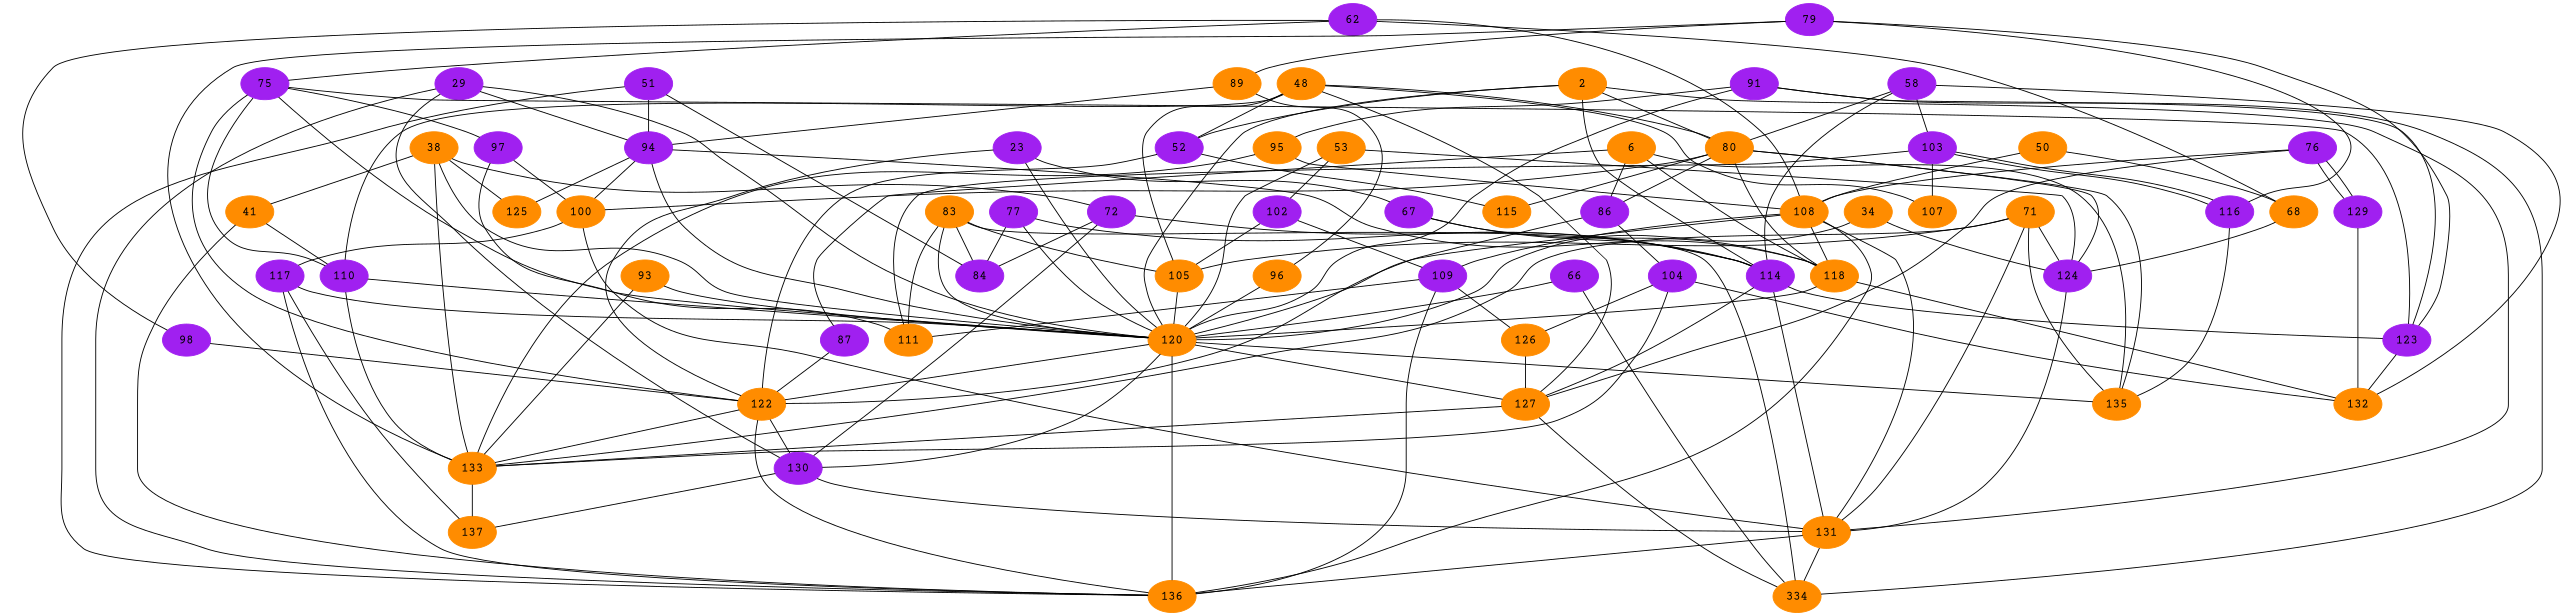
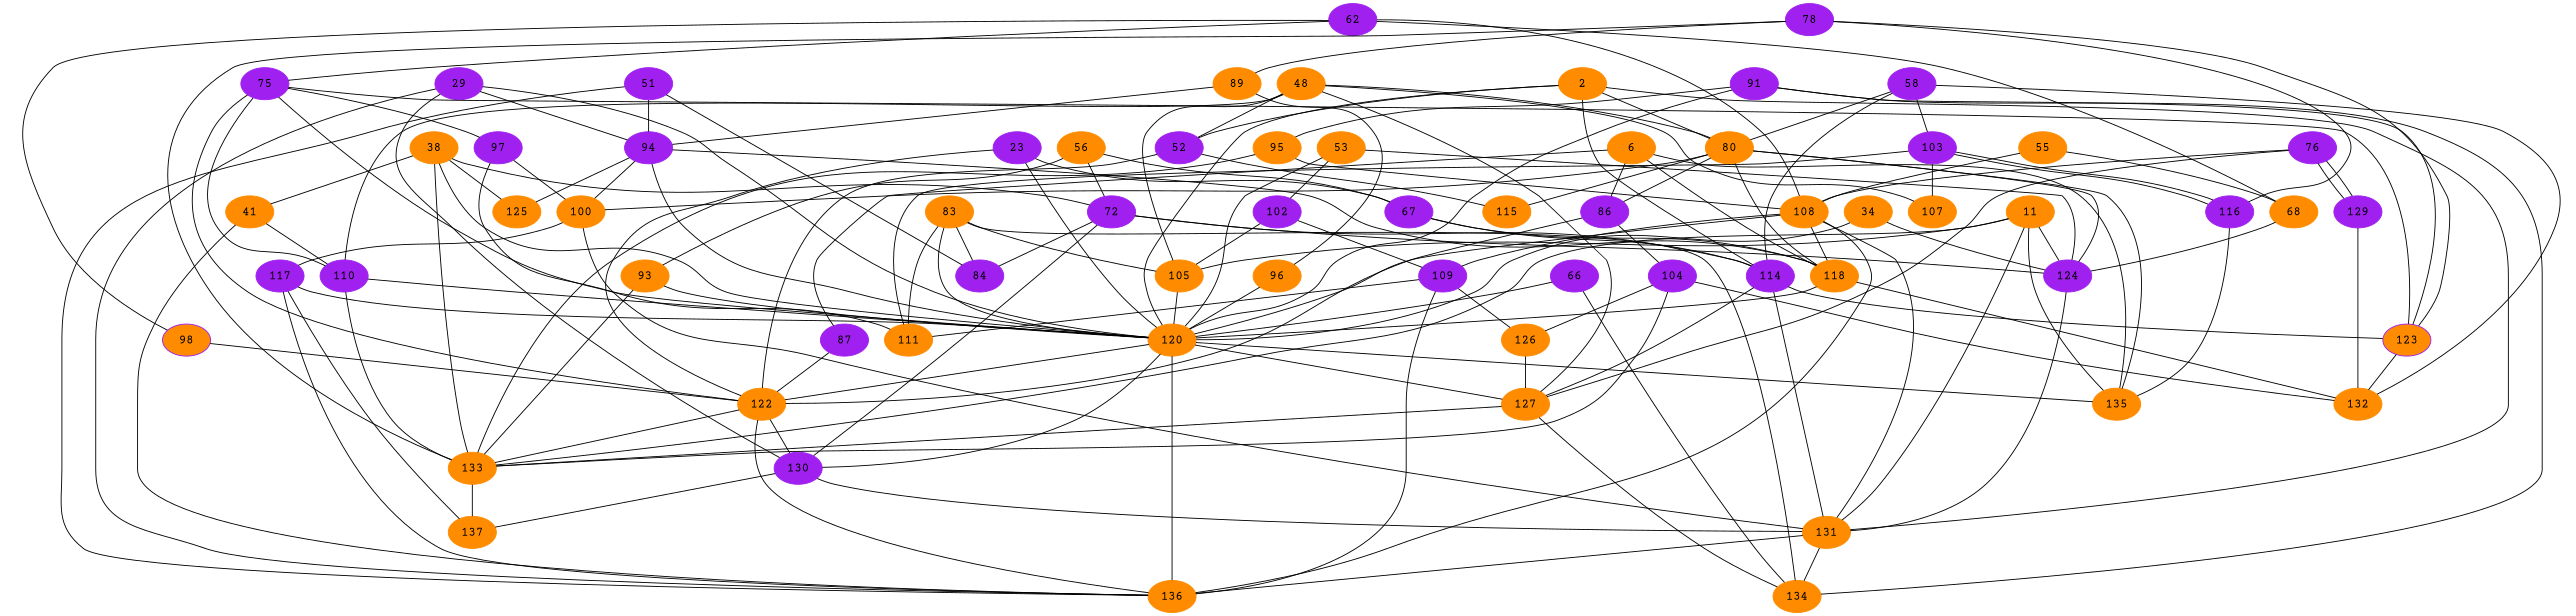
  graph {
    fontname="Courier Prime"
    node [color=darkorange fontname="Courier Prime" style=filled]
    edge [fontname="Courier Prime"]
    52 [color=purple super="+4"]
    122 [super="+69+99"]
    115
    2
    80 [super="+5+45"]
    114 [color=purple super="+46+92"]
    120 [super="+33+31+49+112+119"]
    131 [super="+90+113"]
    86 [color=purple]
    118 [super="+42"]
    135
    124 [color=purple super="+121+25"]
    100
    127 [super="+57+81"]
-   123 [color=purple super="+11"]
+   123 [color=purple super="+11" fillcolor=darkorange]
    130 [color=purple super="+128"]
    136 [super="+101+40"]
-   134 [super="+65" label=334]
+   134 [super="+65"]
    6
    87 [color=purple]
    104 [color=purple]
    132
    67 [color=purple super="+63"]
    23 [color=purple]
    133 [super="+26+54"]
    29 [color=purple super="+17"]
    94 [color=purple super="+7+32+22"]
    125
    137
    34
    38 [super="+30"]
    41
    72 [color=purple]
    110 [color=purple super="+85"]
    84 [color=purple]
    48
    105 [super="+82"]
    107
    51 [color=purple]
    53 [super="+8"]
    102 [color=purple]
    109 [color=purple]
-   55 [label=50]
+   55
    68
    108 [super="+73"]
+   56
    93
    58 [color=purple]
    103 [color=purple]
    116 [color=purple]
    111
    62 [color=purple]
    75 [color=purple super="+13+21"]
-   98 [color=purple]
+   98 [color=purple fillcolor=darkorange]
    97 [color=purple]
    66 [color=purple]
-   71 [super="+47"]
+   71 [super="+47" label=11]
    76 [color=purple]
    129 [color=purple]
-   77 [color=purple]
-   78 [color=purple label=79]
+   78 [color=purple]
    89
    96
    117 [color=purple super="+39"]
    83 [super="+28+44"]
    126
    91 [color=purple super="+74"]
    95 [super="+19+79"]
    52 -- 122 [weight=2]
    52 -- 115
    122 -- 130
    122 -- 136
    122 -- 133
    2 -- 52
    2 -- 80
    2 -- 114 [weight=2]
    2 -- 120 [weight=2]
    2 -- 131
    80 -- 115
    80 -- 86
    80 -- 118
    80 -- 135
    80 -- 124
    80 -- 100
    114 -- 131
    114 -- 127
    114 -- 123
    120 -- 122 [weight=2]
    120 -- 135
    120 -- 127 [weight=3]
    120 -- 130
    120 -- 136 [weight=4]
    131 -- 136
    131 -- 134 [weight=2]
    86 -- 122 [weight=2]
    86 -- 104
    118 -- 120
    118 -- 132
    124 -- 131 [weight=3]
    100 -- 131
    100 -- 117
    127 -- 134
    127 -- 133
    123 -- 132
    130 -- 131 [weight=2]
    130 -- 137
    6 -- 86
    6 -- 118
    6 -- 135
    6 -- 87
    87 -- 122
    104 -- 132
    104 -- 133
    104 -- 126
    67 -- 114
    67 -- 118 [weight=2]
    23 -- 122
    23 -- 120
    23 -- 67 [weight=2]
    133 -- 137
    29 -- 120
    29 -- 130
    29 -- 136 [weight=2]
    29 -- 94 [weight=2]
    94 -- 120 [weight=3]
    94 -- 118
    94 -- 100
    94 -- 125
    34 -- 120
    34 -- 124
    38 -- 120 [weight=2]
    38 -- 133
    38 -- 125
    38 -- 41
    38 -- 72
    41 -- 136
    41 -- 110
    72 -- 114
+   72 -- 124
    72 -- 130
    72 -- 84
    110 -- 120 [weight=2]
    110 -- 133 [weight=2]
    48 -- 52
    48 -- 80
    48 -- 127
    48 -- 110
    48 -- 105 [weight=2]
    48 -- 107
    105 -- 120
    51 -- 136
    51 -- 94
    51 -- 84
    53 -- 120 [weight=2]
    53 -- 124 [weight=2]
    53 -- 102
    102 -- 105
    102 -- 109
    109 -- 136
    109 -- 111
    109 -- 126
    55 -- 68
    55 -- 108
    68 -- 124
    108 -- 120 [weight=3]
    108 -- 131
    108 -- 118
    108 -- 136 [weight=2]
    108 -- 109
+   56 -- 67
+   56 -- 72
+   56 -- 93
    93 -- 120
    93 -- 133
    58 -- 80
    58 -- 114
    58 -- 132
    58 -- 103
    103 -- 107
    103 -- 116
    103 -- 116
    103 -- 111
    116 -- 135
    62 -- 68
    62 -- 108
    62 -- 75
    62 -- 98
    75 -- 122
    75 -- 120
    75 -- 123
    75 -- 110 [weight=2]
    75 -- 97
    98 -- 122
    97 -- 100
    97 -- 111
    66 -- 120
    66 -- 134
    71 -- 131
    71 -- 135
    71 -- 124
    71 -- 133
    71 -- 105
    76 -- 127
    76 -- 108
    76 -- 129
    76 -- 129
    129 -- 132
-   77 -- 114
-   77 -- 120
-   77 -- 84
    78 -- 123
    78 -- 133
    78 -- 116
    78 -- 89
    89 -- 94
    89 -- 96
    96 -- 120 [weight=2]
    117 -- 120
    117 -- 136
    117 -- 137
    83 -- 120
    83 -- 134
    83 -- 84
    83 -- 105
    83 -- 111
    126 -- 127
    91 -- 120 [weight=3]
    91 -- 123
    91 -- 134
    91 -- 95 [weight=2]
    95 -- 133 [weight=2]
    95 -- 108 [weight=3]
  }
